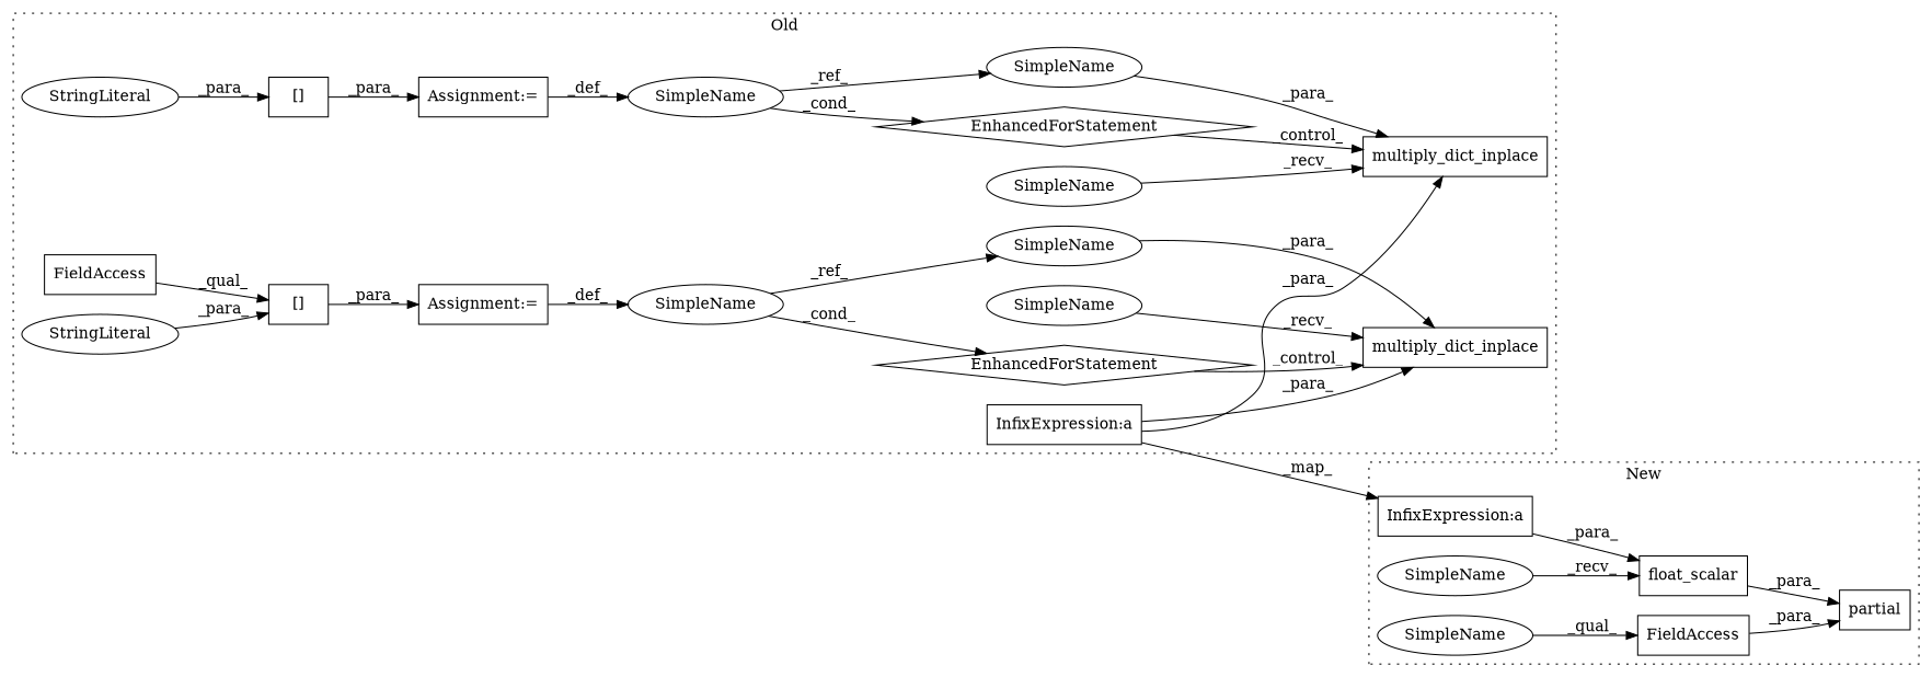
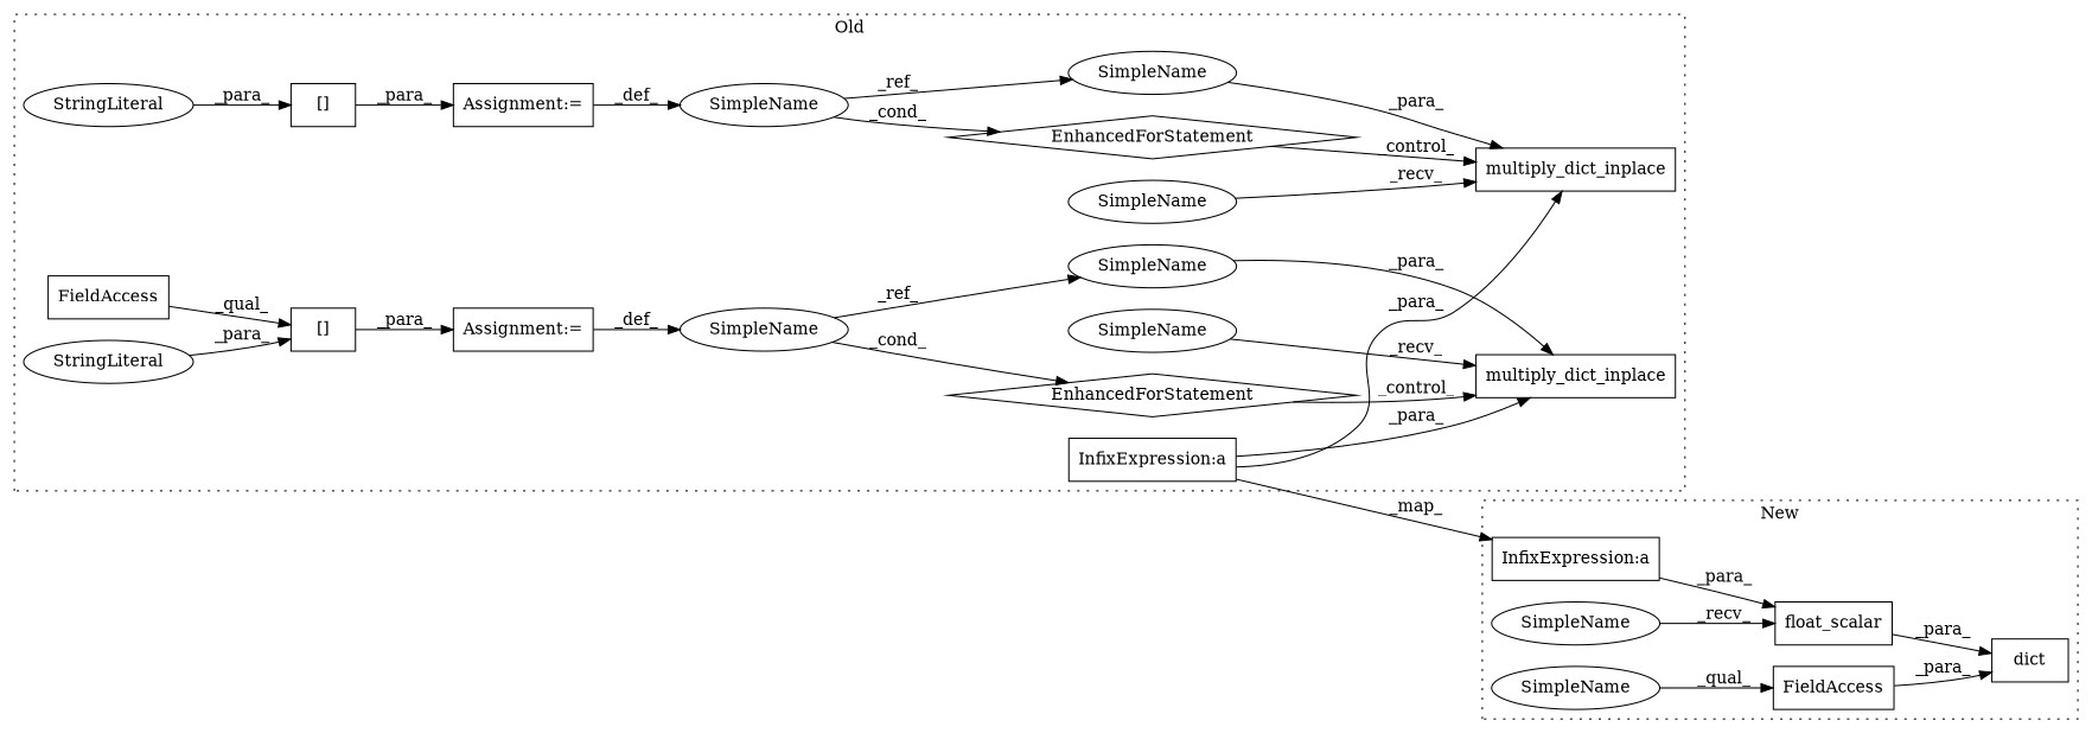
  digraph {
    rankdir=LR
    node [a=42 l=8 s="6343,6424" shape=box]
    n1 [a=70 l="53,2" label=EnhancedForStatement shape=diamond]
    n2 [l=1 label=SimpleName s=6400 shape=ellipse]
    n3 [a=32 l="22,1" label=multiply_dict_inplace s="6443,6469"]
    n4 [a=32 l="22,1" label=multiply_dict_inplace s="6583,6609"]
    n5 [a=70 l="53,2" label=EnhancedForStatement s="6482,6564" shape=diamond]
    n6 [a=27 l=3 label="InfixExpression:a" s=6179]
    n7 [l=1 label=SimpleName s=6539 shape=ellipse]
    n8 [a=7 l="53,2" label="Assignment:="]
    n9 [a=2 l="11,1" label="[]" s="6404,6423"]
    n10 [a=22 l=10 label=FieldAccess s=6404]
    n11 [a=7 l="53,2" label="Assignment:=" s="6482,6564"]
    n12 [a=2 l="11,1" label="[]" s="6543,6563"]
    n13 [a=45 l=9 label=StringLiteral s=6554 shape=ellipse]
    n14 [a=45 label=StringLiteral s=6415 shape=ellipse]
    n15 [l=1 label=SimpleName s=6605 shape=ellipse]
    n16 [label=SimpleName s=6574 shape=ellipse]
    n17 [label=SimpleName s=6434 shape=ellipse]
    n18 [l=1 label=SimpleName s=6465 shape=ellipse]
    n19 [a=32 l="13,1" label=float_scalar s="6045,6097"]
    n20 [a=22 l=14 label=FieldAccess s=6021]
    n21 [a=27 l=3 label="InfixExpression:a" s=6081]
-   n22 [a=32 l="8,1" label=partial s="6013,6098"]
+   n22 [a=32 l="8,1" label=dict s="6013,6098"]
    n23 [label=SimpleName s=6036 shape=ellipse]
    n24 [label=SimpleName s=6021 shape=ellipse]
    subgraph cluster_1 {
      label=Old
      style=dotted
      n1
      n2
      n3
      n4
      n5
      n6
      n7
      n8
      n9
      n10
      n11
      n12
      n13
      n14
      n15
      n16
      n17
      n18
    }
    subgraph cluster_2 {
      label=New
      style=dotted
      n19
      n20
      n21
      n22
      n23
      n24
    }
    n1 -> n3 [label=_control_]
    n2 -> n1 [label=_cond_]
    n2 -> n18 [label=_ref_]
    n5 -> n4 [label=_control_]
    n6 -> n3 [label=_para_]
    n6 -> n4 [label=_para_]
    n6 -> n21 [label=_map_]
    n7 -> n5 [label=_cond_]
    n7 -> n15 [label=_ref_]
    n8 -> n2 [label=_def_]
    n9 -> n8 [label=_para_]
    n10 -> n9 [label=_qual_]
    n11 -> n7 [label=_def_]
    n12 -> n11 [label=_para_]
    n13 -> n12 [label=_para_]
    n14 -> n9 [label=_para_]
    n15 -> n4 [label=_para_]
    n16 -> n4 [label=_recv_]
    n17 -> n3 [label=_recv_]
    n18 -> n3 [label=_para_]
    n19 -> n22 [label=_para_]
    n20 -> n22 [label=_para_]
    n21 -> n19 [label=_para_]
    n23 -> n19 [label=_recv_]
    n24 -> n20 [label=_qual_]
  }
